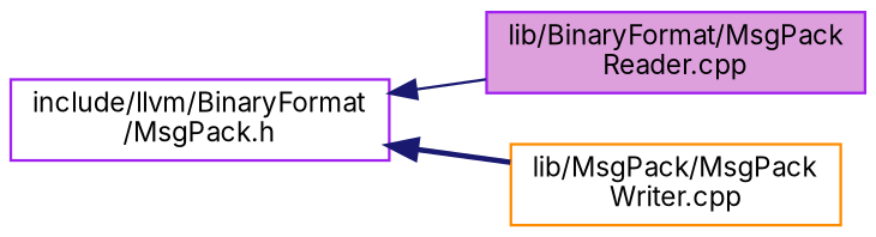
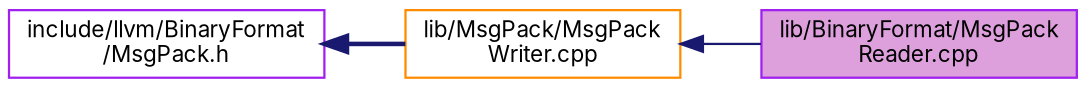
  digraph {
    fontname=Inter
    rankdir=LR
    node [color=purple fillcolor=white fontname=Inter fontsize=10 shape=record style=filled]
    edge [color=midnightblue dir=back fontname=Inter fontsize=10 labelfontname=Helvetica labelfontsize=10]
    n1 [fontcolor=black height=0.2 label="include/llvm/BinaryFormat\l/MsgPack.h" width=0.4]
    n2 [fillcolor=plum height=0.2 label="lib/BinaryFormat/MsgPack\lReader.cpp" width=0.4]
    n3 [color=darkorange height=0.2 label="lib/MsgPack/MsgPack\lWriter.cpp" width=0.4]
-   n1 -> n2 [style=solid]
+   n3 -> n2 [style=solid]
    n1 -> n3 [style=bold]
  }
